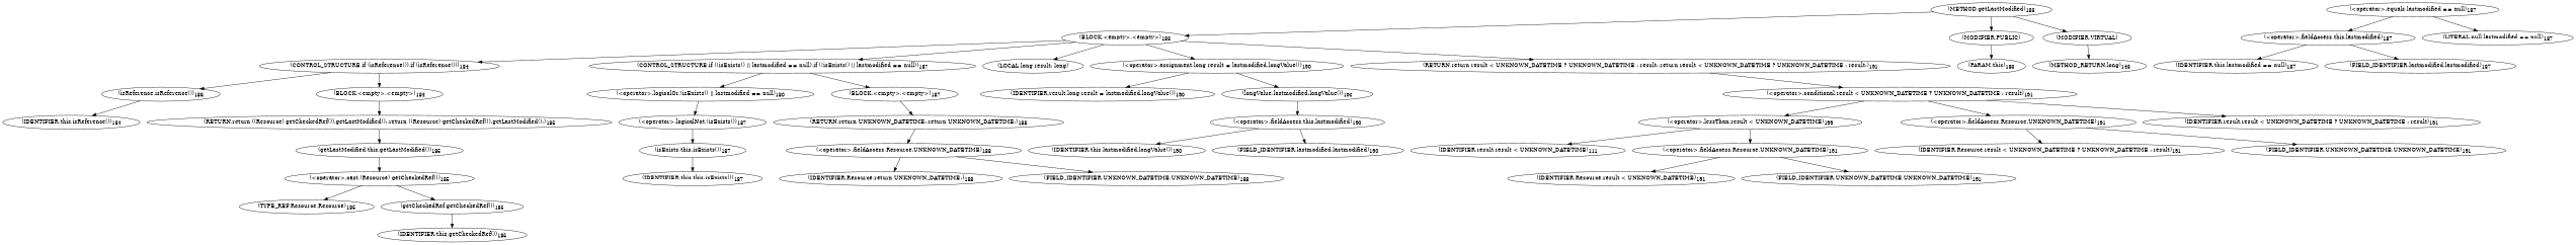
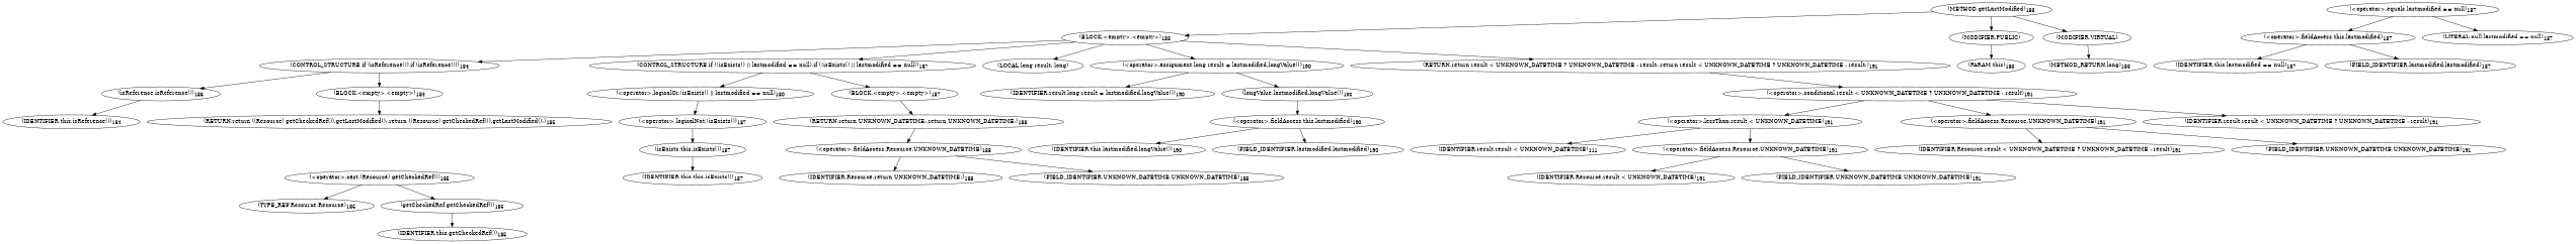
  digraph {
    n1 [label=<(METHOD,getLastModified)<SUB>183</SUB>>]
    n2 [label=<(BLOCK,&lt;empty&gt;,&lt;empty&gt;)<SUB>183</SUB>>]
    n3 [label=<(MODIFIER,PUBLIC)>]
    n4 [label=<(MODIFIER,VIRTUAL)>]
    n5 [label=<(PARAM,this)<SUB>183</SUB>>]
    n6 [label=<(CONTROL_STRUCTURE,if (isReference()),if (isReference()))<SUB>184</SUB>>]
    n7 [label=<(CONTROL_STRUCTURE,if (!isExists() || lastmodified == null),if (!isExists() || lastmodified == null))<SUB>187</SUB>>]
    n8 [label=<(LOCAL,long result: long)>]
    n9 [label=<(&lt;operator&gt;.assignment,long result = lastmodified.longValue())<SUB>190</SUB>>]
    n10 [label=<(RETURN,return result &lt; UNKNOWN_DATETIME ? UNKNOWN_DATETIME : result;,return result &lt; UNKNOWN_DATETIME ? UNKNOWN_DATETIME : result;)<SUB>191</SUB>>]
-   n11 [label=<(METHOD_RETURN,long)<SUB>143</SUB>>]
+   n11 [label=<(METHOD_RETURN,long)<SUB>183</SUB>>]
    n12 [label=<(isReference,isReference())<SUB>186</SUB>>]
    n13 [label=<(BLOCK,&lt;empty&gt;,&lt;empty&gt;)<SUB>184</SUB>>]
    n14 [label=<(&lt;operator&gt;.logicalOr,!isExists() || lastmodified == null)<SUB>180</SUB>>]
    n15 [label=<(BLOCK,&lt;empty&gt;,&lt;empty&gt;)<SUB>187</SUB>>]
    n16 [label=<(IDENTIFIER,result,long result = lastmodified.longValue())<SUB>190</SUB>>]
    n17 [label=<(longValue,lastmodified.longValue())<SUB>190</SUB>>]
    n18 [label=<(&lt;operator&gt;.conditional,result &lt; UNKNOWN_DATETIME ? UNKNOWN_DATETIME : result)<SUB>191</SUB>>]
    n19 [label=<(IDENTIFIER,this,isReference())<SUB>184</SUB>>]
    n20 [label=<(RETURN,return ((Resource) getCheckedRef()).getLastModified();,return ((Resource) getCheckedRef()).getLastModified();)<SUB>185</SUB>>]
-   n21 [label=<(getLastModified,this.getLastModified())<SUB>185</SUB>>]
    n22 [label=<(&lt;operator&gt;.cast,(Resource) getCheckedRef())<SUB>185</SUB>>]
    n23 [label=<(TYPE_REF,Resource,Resource)<SUB>185</SUB>>]
    n24 [label=<(getCheckedRef,getCheckedRef())<SUB>185</SUB>>]
    n25 [label=<(IDENTIFIER,this,getCheckedRef())<SUB>185</SUB>>]
    n26 [label=<(&lt;operator&gt;.logicalNot,!isExists())<SUB>187</SUB>>]
    n27 [label=<(RETURN,return UNKNOWN_DATETIME;,return UNKNOWN_DATETIME;)<SUB>188</SUB>>]
    n28 [label=<(isExists,this.isExists())<SUB>187</SUB>>]
    n29 [label=<(&lt;operator&gt;.equals,lastmodified == null)<SUB>187</SUB>>]
    n30 [label=<(&lt;operator&gt;.fieldAccess,this.lastmodified)<SUB>187</SUB>>]
    n31 [label=<(LITERAL,null,lastmodified == null)<SUB>187</SUB>>]
    n32 [label=<(IDENTIFIER,this,this.isExists())<SUB>187</SUB>>]
    n33 [label=<(IDENTIFIER,this,lastmodified == null)<SUB>187</SUB>>]
    n34 [label=<(FIELD_IDENTIFIER,lastmodified,lastmodified)<SUB>187</SUB>>]
    n35 [label=<(&lt;operator&gt;.fieldAccess,Resource.UNKNOWN_DATETIME)<SUB>188</SUB>>]
    n36 [label=<(IDENTIFIER,Resource,return UNKNOWN_DATETIME;)<SUB>188</SUB>>]
    n37 [label=<(FIELD_IDENTIFIER,UNKNOWN_DATETIME,UNKNOWN_DATETIME)<SUB>188</SUB>>]
    n38 [label=<(&lt;operator&gt;.fieldAccess,this.lastmodified)<SUB>190</SUB>>]
    n39 [label=<(IDENTIFIER,this,lastmodified.longValue())<SUB>190</SUB>>]
    n40 [label=<(FIELD_IDENTIFIER,lastmodified,lastmodified)<SUB>190</SUB>>]
-   n41 [label=<(&lt;operator&gt;.lessThan,result &lt; UNKNOWN_DATETIME)<SUB>199</SUB>>]
+   n41 [label=<(&lt;operator&gt;.lessThan,result &lt; UNKNOWN_DATETIME)<SUB>191</SUB>>]
    n42 [label=<(&lt;operator&gt;.fieldAccess,Resource.UNKNOWN_DATETIME)<SUB>191</SUB>>]
    n43 [label=<(IDENTIFIER,result,result &lt; UNKNOWN_DATETIME ? UNKNOWN_DATETIME : result)<SUB>191</SUB>>]
    n44 [label=<(IDENTIFIER,result,result &lt; UNKNOWN_DATETIME)<SUB>111</SUB>>]
    n45 [label=<(&lt;operator&gt;.fieldAccess,Resource.UNKNOWN_DATETIME)<SUB>191</SUB>>]
    n46 [label=<(IDENTIFIER,Resource,result &lt; UNKNOWN_DATETIME ? UNKNOWN_DATETIME : result)<SUB>191</SUB>>]
    n47 [label=<(FIELD_IDENTIFIER,UNKNOWN_DATETIME,UNKNOWN_DATETIME)<SUB>191</SUB>>]
    n48 [label=<(IDENTIFIER,Resource,result &lt; UNKNOWN_DATETIME)<SUB>191</SUB>>]
    n49 [label=<(FIELD_IDENTIFIER,UNKNOWN_DATETIME,UNKNOWN_DATETIME)<SUB>191</SUB>>]
    n1 -> n2
    n1 -> n3
    n1 -> n4
    n2 -> n6
    n2 -> n7
    n2 -> n8
    n2 -> n9
    n2 -> n10
    n3 -> n5
    n4 -> n11
    n6 -> n12
    n6 -> n13
    n7 -> n14
    n7 -> n15
    n9 -> n16
    n9 -> n17
    n10 -> n18
    n12 -> n19
    n13 -> n20
    n14 -> n26
    n15 -> n27
    n17 -> n38
    n18 -> n41
    n18 -> n42
    n18 -> n43
-   n20 -> n21
-   n21 -> n22
    n22 -> n23
    n22 -> n24
    n24 -> n25
    n26 -> n28
    n27 -> n35
    n28 -> n32
    n29 -> n30
    n29 -> n31
    n30 -> n33
    n30 -> n34
    n35 -> n36
    n35 -> n37
    n38 -> n39
    n38 -> n40
    n41 -> n44
    n41 -> n45
    n42 -> n46
    n42 -> n47
    n45 -> n48
    n45 -> n49
  }
